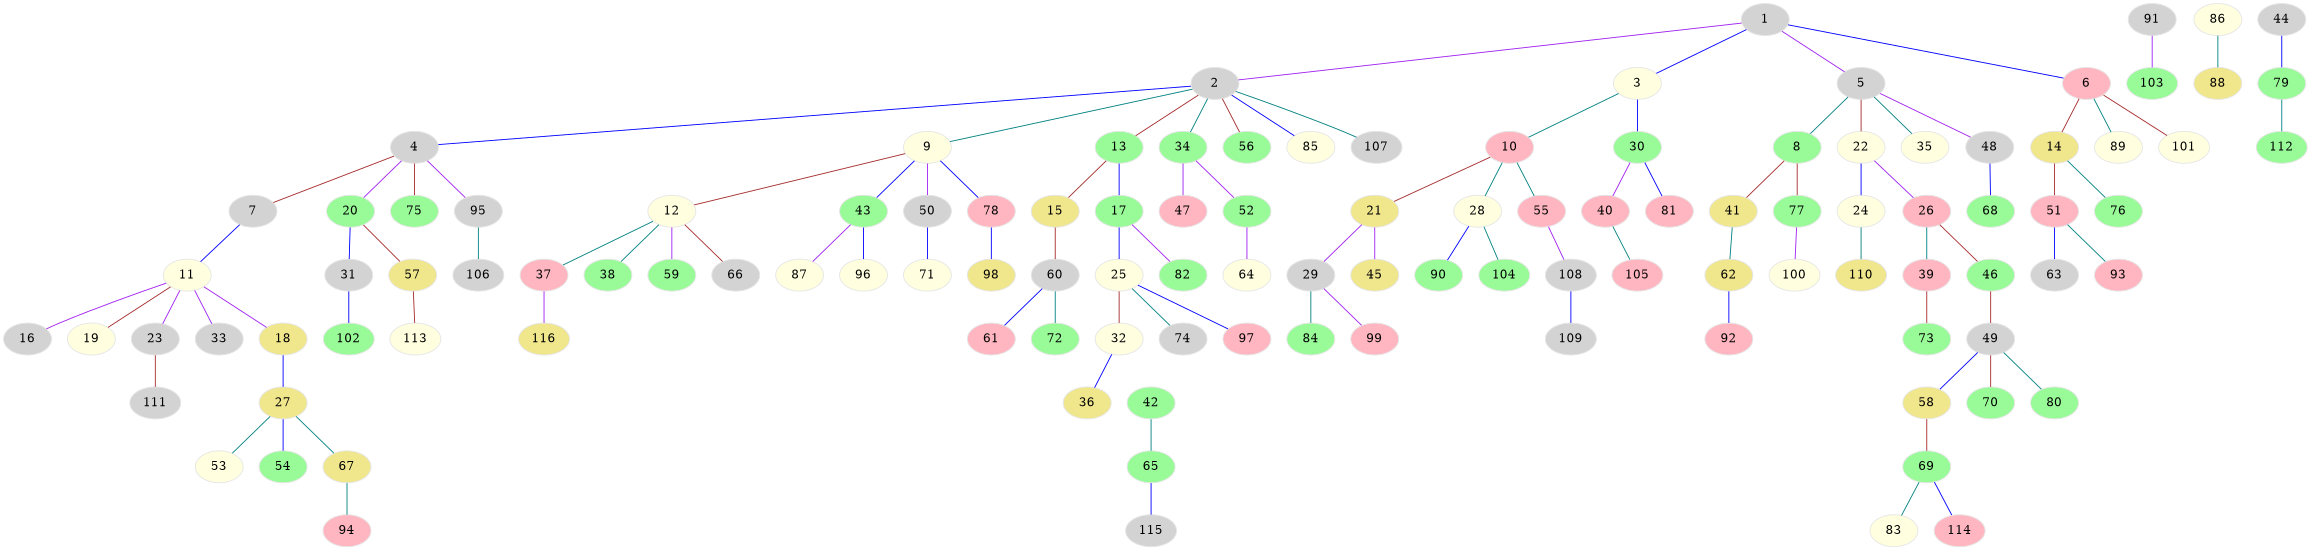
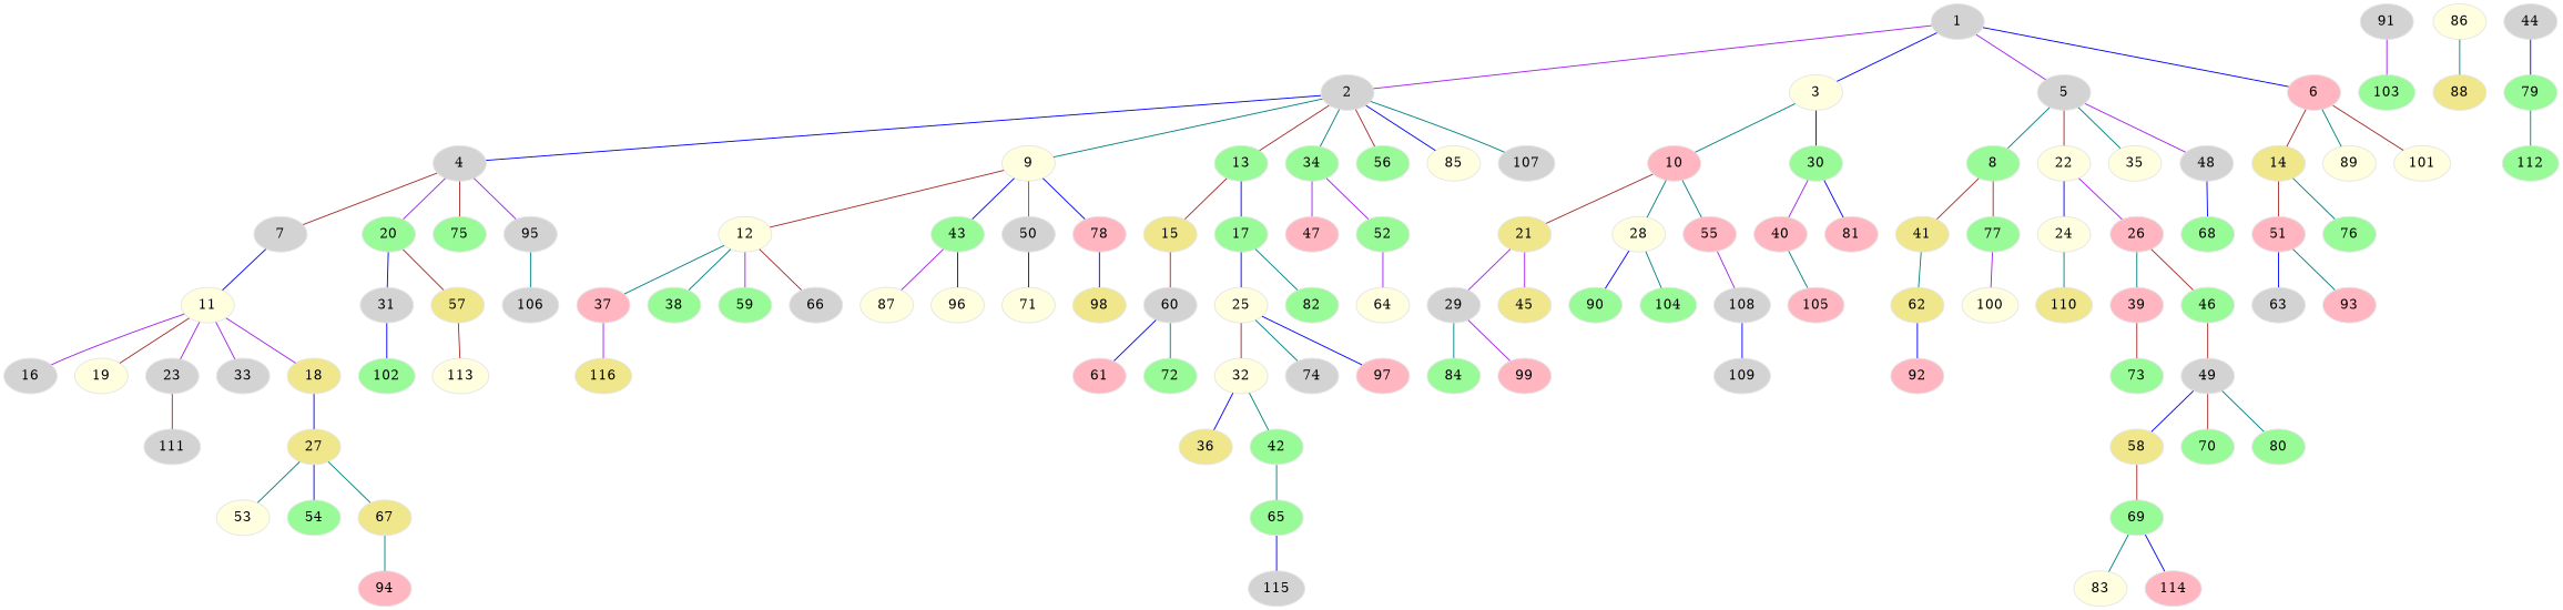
  graph {
    node [color=gray90 fillcolor=palegreen style=filled]
    edge [color=teal]
    1 [fillcolor=lightgrey]
    2 [fillcolor=lightgrey]
    3 [fillcolor=lightyellow]
    5 [fillcolor=lightgrey]
    6 [fillcolor=lightpink]
    4 [fillcolor=lightgrey]
    9 [fillcolor=lightyellow]
    13
    34
    56
    85 [fillcolor=lightyellow]
    107 [fillcolor=lightgrey]
    10 [fillcolor=lightpink]
    30
    8
    22 [fillcolor=lightyellow]
    35 [fillcolor=lightyellow]
    48 [fillcolor=lightgrey]
    14 [fillcolor=khaki]
    89 [fillcolor=lightyellow]
    101 [fillcolor=lightyellow]
    7 [fillcolor=lightgrey]
    20
    75
    95 [fillcolor=lightgrey]
    12 [fillcolor=lightyellow]
    43
    50 [fillcolor=lightgrey]
    78 [fillcolor=lightpink]
    15 [fillcolor=khaki]
    17
    47 [fillcolor=lightpink]
    52
    21 [fillcolor=khaki]
    28 [fillcolor=lightyellow]
    55 [fillcolor=lightpink]
    40 [fillcolor=lightpink]
    81 [fillcolor=lightpink]
    11 [fillcolor=lightyellow]
    31 [fillcolor=lightgrey]
    57 [fillcolor=khaki]
    91 [fillcolor=lightgrey]
    103
    106 [fillcolor=lightgrey]
    41 [fillcolor=khaki]
    77
    24 [fillcolor=lightyellow]
    26 [fillcolor=lightpink]
    68
    51 [fillcolor=lightpink]
    76
    16 [fillcolor=lightgrey]
    19 [fillcolor=lightyellow]
    23 [fillcolor=lightgrey]
    33 [fillcolor=lightgrey]
    18 [fillcolor=khaki]
    62 [fillcolor=khaki]
    100 [fillcolor=lightyellow]
    37 [fillcolor=lightpink]
    38
    59
    66 [fillcolor=lightgrey]
    87 [fillcolor=lightyellow]
    96 [fillcolor=lightyellow]
    71 [fillcolor=lightyellow]
    98 [fillcolor=khaki]
    29 [fillcolor=lightgrey]
    45 [fillcolor=khaki]
    90
    104
    108 [fillcolor=lightgrey]
    111 [fillcolor=lightgrey]
    116 [fillcolor=khaki]
    60 [fillcolor=lightgrey]
    25 [fillcolor=lightyellow]
    82
    63 [fillcolor=lightgrey]
    93 [fillcolor=lightpink]
    61 [fillcolor=lightpink]
    72
    27 [fillcolor=khaki]
    32 [fillcolor=lightyellow]
    74 [fillcolor=lightgrey]
    97 [fillcolor=lightpink]
    53 [fillcolor=lightyellow]
    54
    67 [fillcolor=khaki]
    102
    113 [fillcolor=lightyellow]
    84
    99 [fillcolor=lightpink]
    110 [fillcolor=khaki]
    39 [fillcolor=lightpink]
    46
    86 [fillcolor=lightyellow]
    88 [fillcolor=khaki]
    36 [fillcolor=khaki]
    42
    73
    49 [fillcolor=lightgrey]
    94 [fillcolor=lightpink]
    105 [fillcolor=lightpink]
    65
    64 [fillcolor=lightyellow]
    92 [fillcolor=lightpink]
    44 [fillcolor=lightgrey]
    79
    115 [fillcolor=lightgrey]
    112
    58 [fillcolor=khaki]
    70
    80
    69
    109 [fillcolor=lightgrey]
    83 [fillcolor=lightyellow]
    114 [fillcolor=lightpink]
    1 -- 2 [color=purple]
    1 -- 3 [color=blue]
    1 -- 5 [color=purple]
    1 -- 6 [color=blue]
    2 -- 4 [color=blue]
    2 -- 9
    2 -- 13 [color=brown]
    2 -- 34
    2 -- 56 [color=brown]
    2 -- 85 [color=blue]
    2 -- 107
    3 -- 10
    3 -- 30 [color=blue]
    5 -- 8
    5 -- 22 [color=brown]
    5 -- 35
    5 -- 48 [color=purple]
    6 -- 14 [color=brown]
    6 -- 89
    6 -- 101 [color=brown]
    4 -- 7 [color=brown]
    4 -- 20 [color=purple]
    4 -- 75 [color=brown]
    4 -- 95 [color=purple]
    9 -- 12 [color=brown]
    9 -- 43 [color=blue]
    9 -- 50 [color=purple]
    9 -- 78 [color=blue]
    13 -- 15 [color=brown]
    13 -- 17 [color=blue]
    34 -- 47 [color=purple]
    34 -- 52 [color=purple]
    10 -- 21 [color=brown]
    10 -- 28
    10 -- 55
    30 -- 40 [color=purple]
    30 -- 81 [color=blue]
    8 -- 41 [color=brown]
    8 -- 77 [color=brown]
    22 -- 24 [color=blue]
    22 -- 26 [color=purple]
    48 -- 68 [color=blue]
    14 -- 51 [color=brown]
    14 -- 76
    7 -- 11 [color=blue]
    20 -- 31 [color=blue]
    20 -- 57 [color=brown]
    95 -- 106
    12 -- 37
    12 -- 38
    12 -- 59 [color=purple]
    12 -- 66 [color=brown]
    43 -- 87 [color=purple]
    43 -- 96 [color=blue]
    50 -- 71 [color=blue]
    78 -- 98 [color=blue]
    15 -- 60 [color=brown]
    17 -- 25 [color=blue]
-   17 -- 82 [color=purple]
+   17 -- 82
    52 -- 64 [color=purple]
    21 -- 29 [color=purple]
    21 -- 45 [color=purple]
    28 -- 90 [color=blue]
    28 -- 104
    55 -- 108 [color=purple]
    40 -- 105
    11 -- 16 [color=purple]
    11 -- 19 [color=brown]
    11 -- 23 [color=purple]
    11 -- 33 [color=purple]
    11 -- 18 [color=purple]
    31 -- 102 [color=blue]
    57 -- 113 [color=brown]
    91 -- 103 [color=purple]
    41 -- 62
    77 -- 100 [color=purple]
    24 -- 110
    26 -- 39
    26 -- 46 [color=brown]
    51 -- 63 [color=blue]
    51 -- 93
    23 -- 111 [color=brown]
    18 -- 27 [color=blue]
    62 -- 92 [color=blue]
    37 -- 116 [color=purple]
    29 -- 84
    29 -- 99 [color=purple]
    108 -- 109 [color=blue]
    60 -- 61 [color=blue]
    60 -- 72
    25 -- 32 [color=brown]
    25 -- 74
    25 -- 97 [color=blue]
    27 -- 53
    27 -- 54 [color=blue]
    27 -- 67
    32 -- 36 [color=blue]
+   32 -- 42
    67 -- 94
    39 -- 73 [color=brown]
    46 -- 49 [color=brown]
    86 -- 88
    42 -- 65
    49 -- 58 [color=blue]
    49 -- 70 [color=brown]
    49 -- 80
    65 -- 115 [color=blue]
    44 -- 79 [color=blue]
    79 -- 112
    58 -- 69 [color=brown]
    69 -- 83
    69 -- 114 [color=blue]
  }
